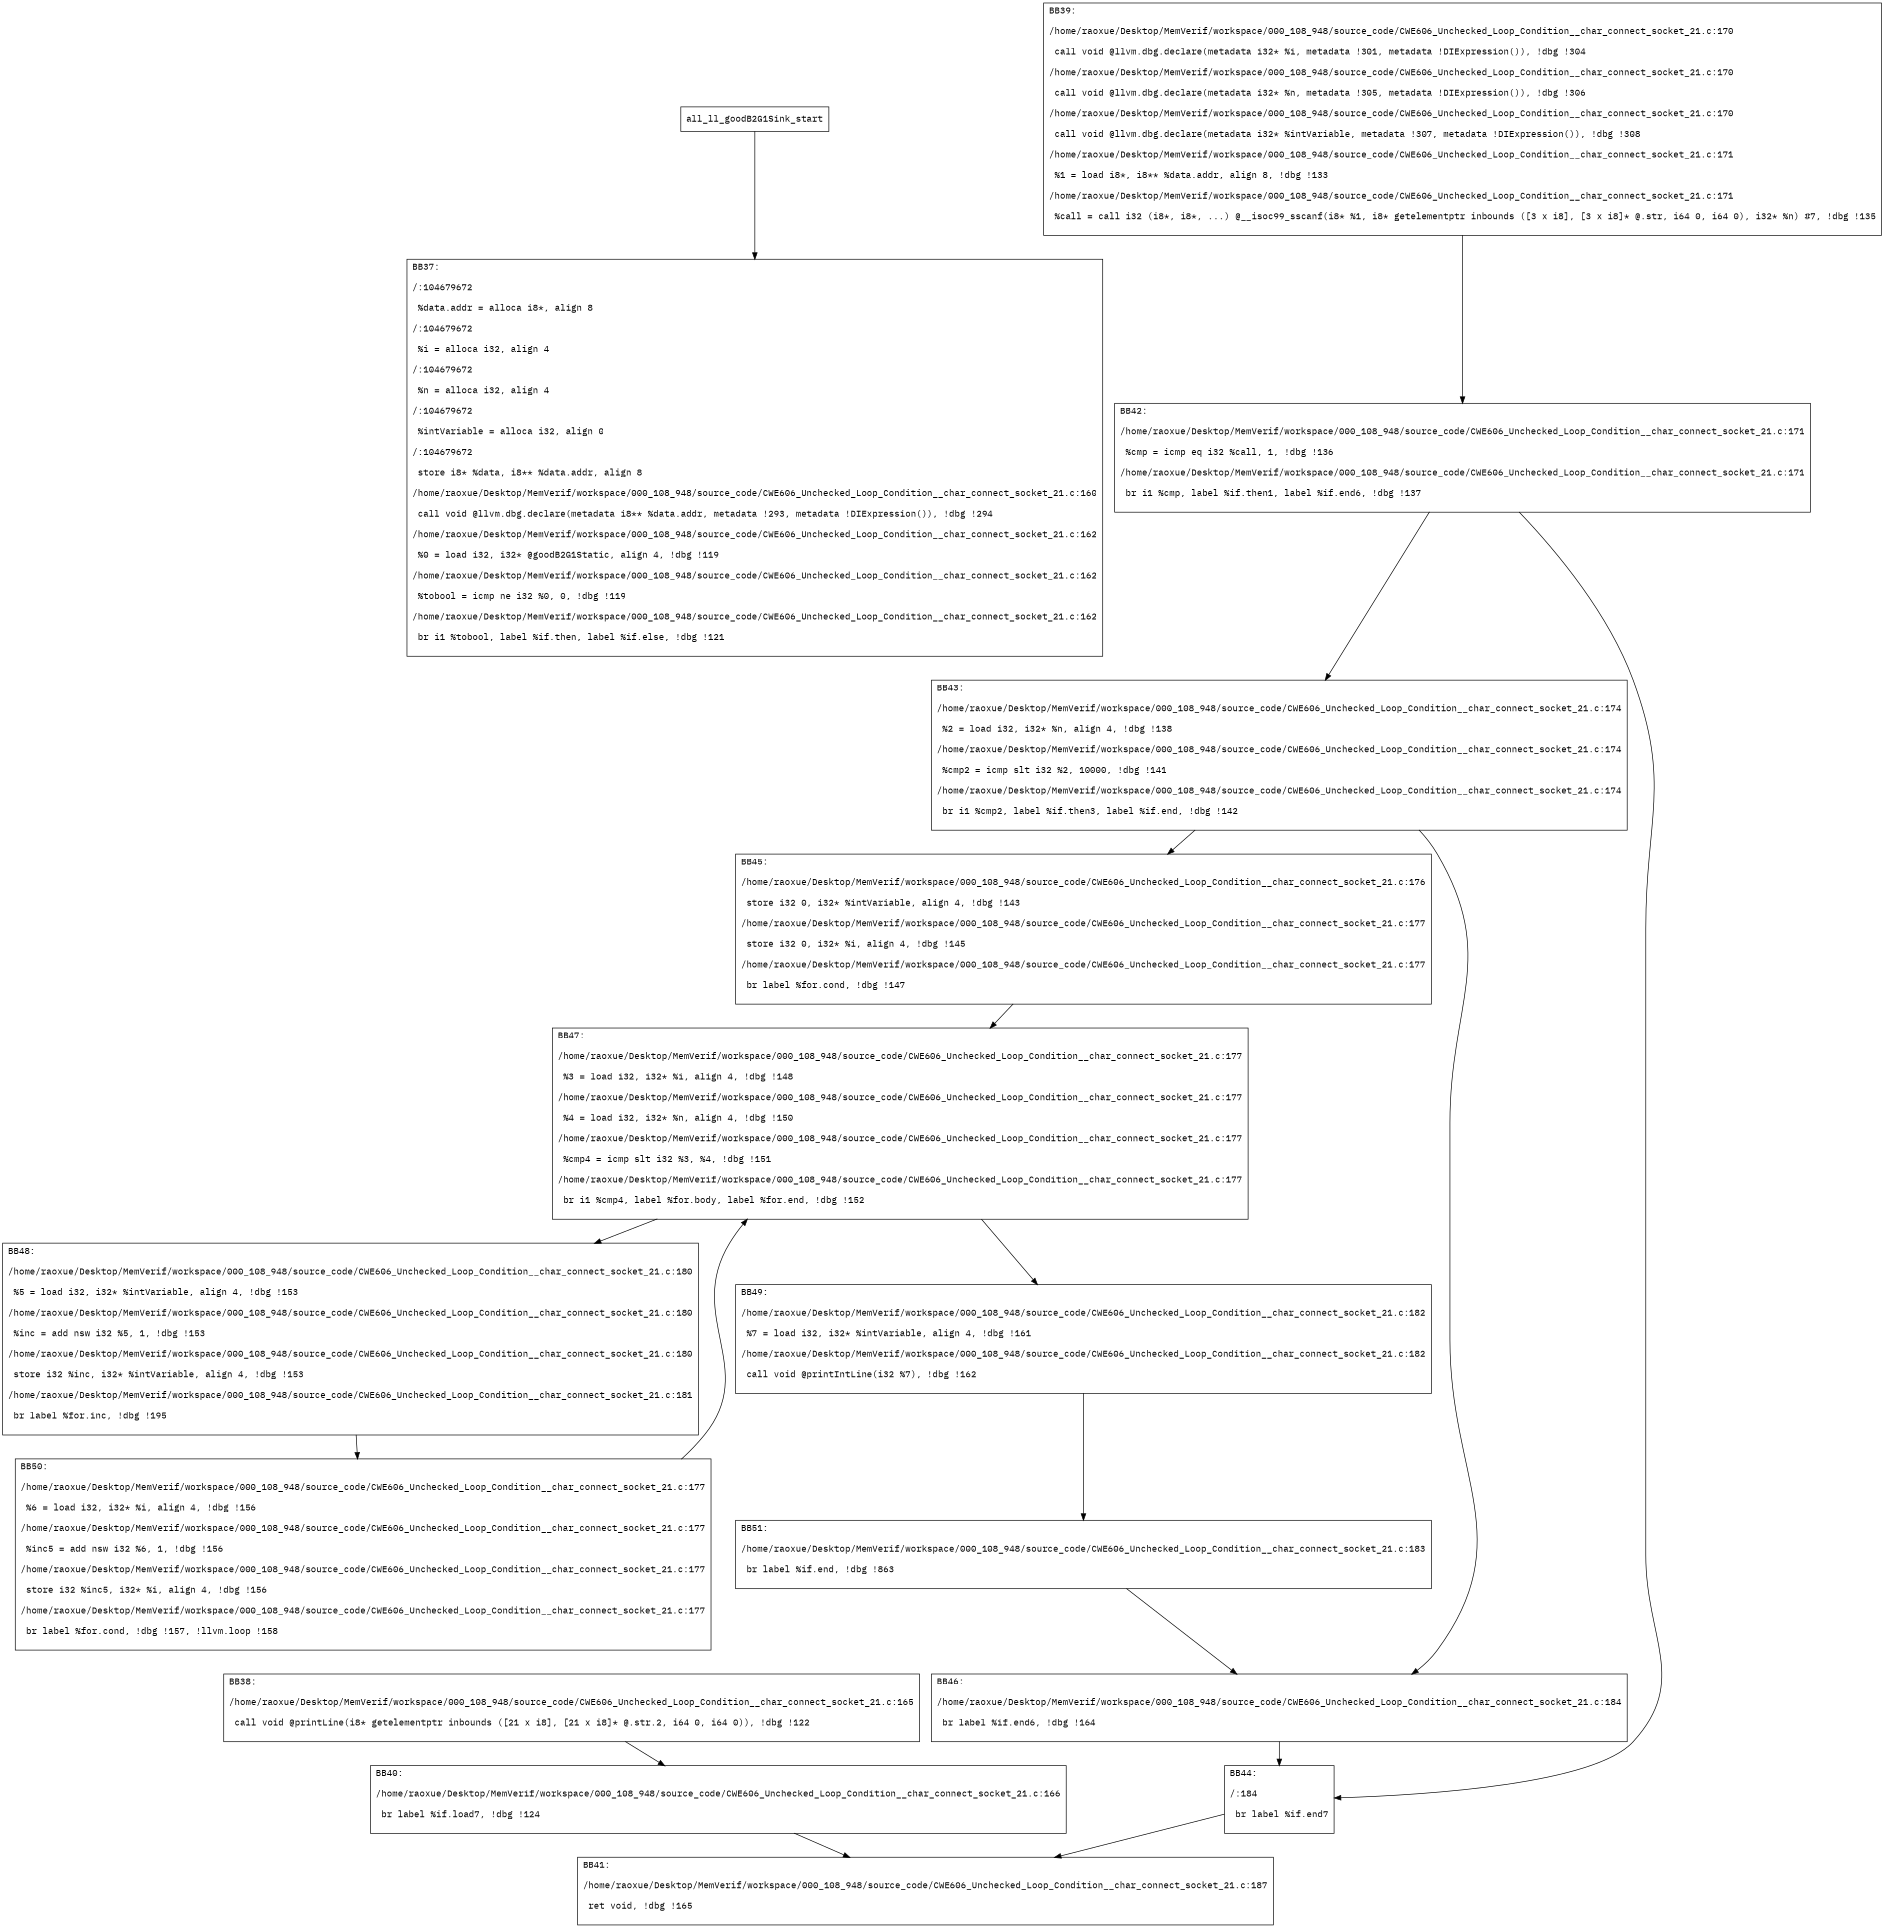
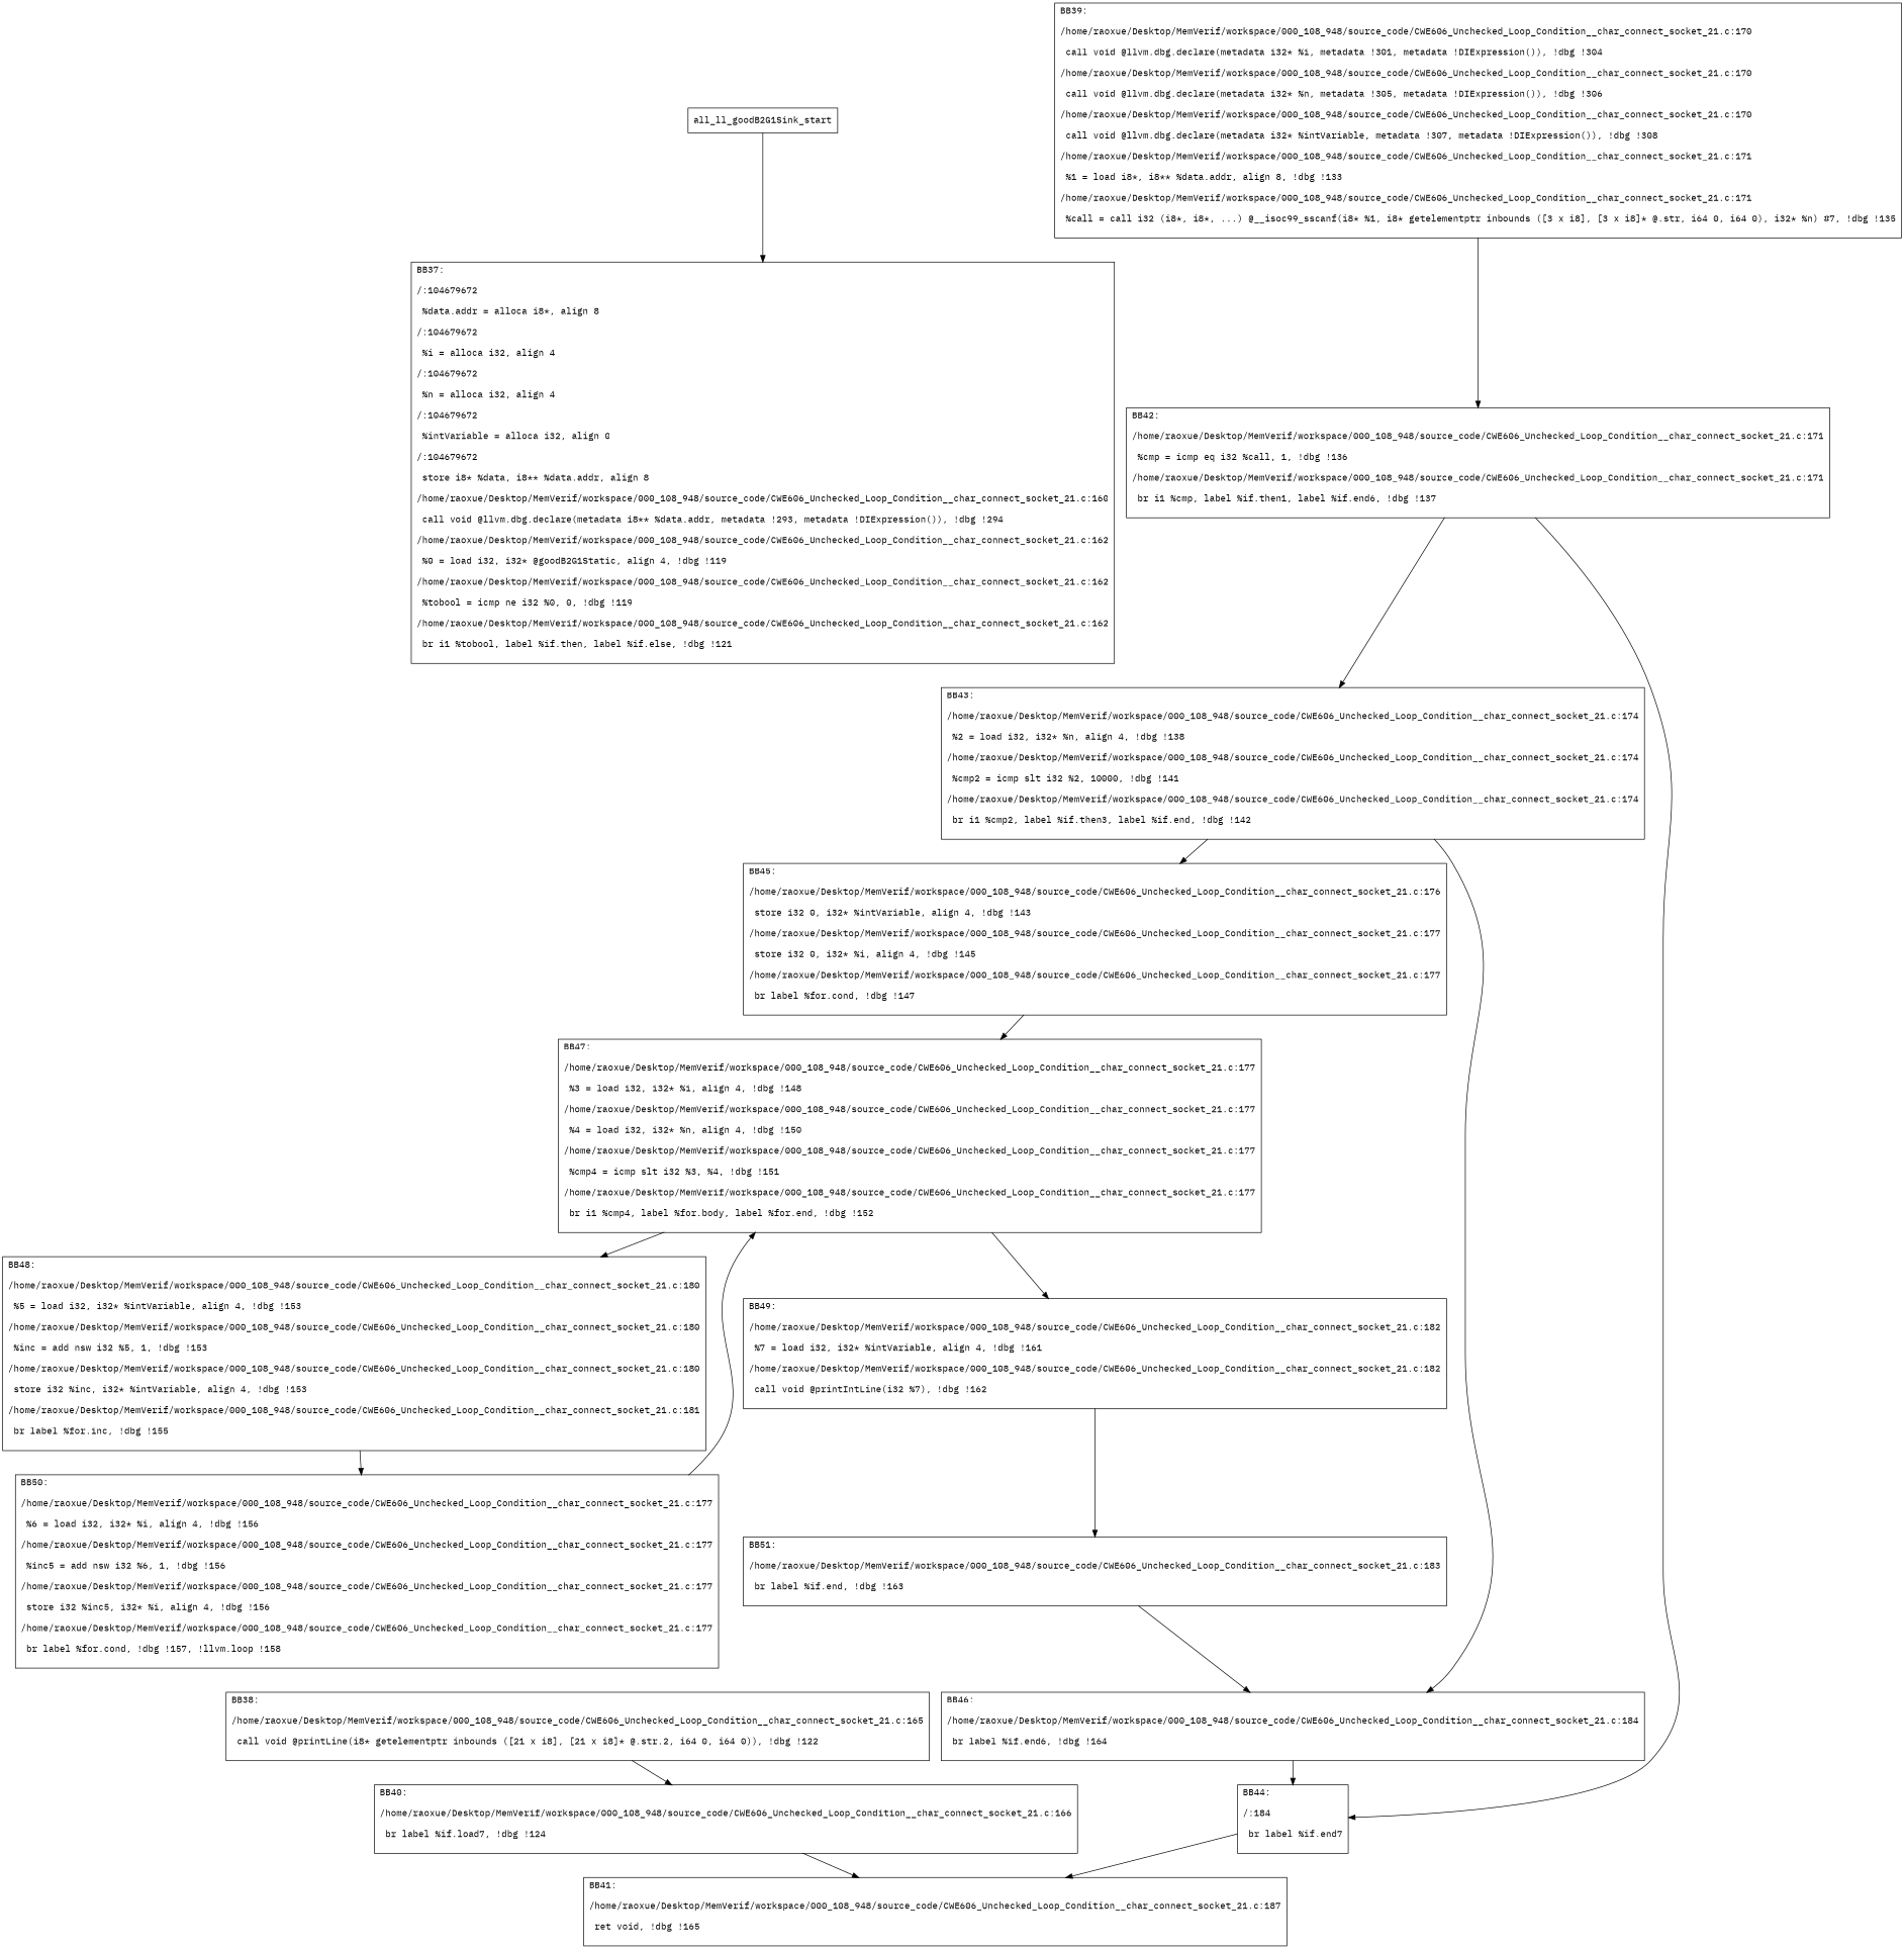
  digraph {
    fontname="IBM Plex Mono"
    node [fontname="IBM Plex Mono" shape=record]
    edge [fontname="IBM Plex Mono"]
    n1 [label="{all_ll_goodB2G1Sink_start}"]
    n2 [label="{BB37:\l\l/:104679672\l\n  %data.addr = alloca i8*, align 8\l\n/:104679672\l\n  %i = alloca i32, align 4\l\n/:104679672\l\n  %n = alloca i32, align 4\l\n/:104679672\l\n  %intVariable = alloca i32, align 0\l\n/:104679672\l\n  store i8* %data, i8** %data.addr, align 8\l\n/home/raoxue/Desktop/MemVerif/workspace/000_108_948/source_code/CWE606_Unchecked_Loop_Condition__char_connect_socket_21.c:160\l\n  call void @llvm.dbg.declare(metadata i8** %data.addr, metadata !293, metadata !DIExpression()), !dbg !294\l\n/home/raoxue/Desktop/MemVerif/workspace/000_108_948/source_code/CWE606_Unchecked_Loop_Condition__char_connect_socket_21.c:162\l\n  %0 = load i32, i32* @goodB2G1Static, align 4, !dbg !119\l\n/home/raoxue/Desktop/MemVerif/workspace/000_108_948/source_code/CWE606_Unchecked_Loop_Condition__char_connect_socket_21.c:162\l\n  %tobool = icmp ne i32 %0, 0, !dbg !119\l\n/home/raoxue/Desktop/MemVerif/workspace/000_108_948/source_code/CWE606_Unchecked_Loop_Condition__char_connect_socket_21.c:162\l\n  br i1 %tobool, label %if.then, label %if.else, !dbg !121\l\n}"]
    n3 [label="{BB38:\l\l/home/raoxue/Desktop/MemVerif/workspace/000_108_948/source_code/CWE606_Unchecked_Loop_Condition__char_connect_socket_21.c:165\l\n  call void @printLine(i8* getelementptr inbounds ([21 x i8], [21 x i8]* @.str.2, i64 0, i64 0)), !dbg !122\l\n}"]
    n4 [label="{BB40:\l\l/home/raoxue/Desktop/MemVerif/workspace/000_108_948/source_code/CWE606_Unchecked_Loop_Condition__char_connect_socket_21.c:166\l\n  br label %if.load7, !dbg !124\l\n}"]
    n5 [label="{BB39:\l\l/home/raoxue/Desktop/MemVerif/workspace/000_108_948/source_code/CWE606_Unchecked_Loop_Condition__char_connect_socket_21.c:170\l\n  call void @llvm.dbg.declare(metadata i32* %i, metadata !301, metadata !DIExpression()), !dbg !304\l\n/home/raoxue/Desktop/MemVerif/workspace/000_108_948/source_code/CWE606_Unchecked_Loop_Condition__char_connect_socket_21.c:170\l\n  call void @llvm.dbg.declare(metadata i32* %n, metadata !305, metadata !DIExpression()), !dbg !306\l\n/home/raoxue/Desktop/MemVerif/workspace/000_108_948/source_code/CWE606_Unchecked_Loop_Condition__char_connect_socket_21.c:170\l\n  call void @llvm.dbg.declare(metadata i32* %intVariable, metadata !307, metadata !DIExpression()), !dbg !308\l\n/home/raoxue/Desktop/MemVerif/workspace/000_108_948/source_code/CWE606_Unchecked_Loop_Condition__char_connect_socket_21.c:171\l\n  %1 = load i8*, i8** %data.addr, align 8, !dbg !133\l\n/home/raoxue/Desktop/MemVerif/workspace/000_108_948/source_code/CWE606_Unchecked_Loop_Condition__char_connect_socket_21.c:171\l\n  %call = call i32 (i8*, i8*, ...) @__isoc99_sscanf(i8* %1, i8* getelementptr inbounds ([3 x i8], [3 x i8]* @.str, i64 0, i64 0), i32* %n) #7, !dbg !135\l\n}"]
    n6 [label="{BB42:\l\l/home/raoxue/Desktop/MemVerif/workspace/000_108_948/source_code/CWE606_Unchecked_Loop_Condition__char_connect_socket_21.c:171\l\n  %cmp = icmp eq i32 %call, 1, !dbg !136\l\n/home/raoxue/Desktop/MemVerif/workspace/000_108_948/source_code/CWE606_Unchecked_Loop_Condition__char_connect_socket_21.c:171\l\n  br i1 %cmp, label %if.then1, label %if.end6, !dbg !137\l\n}"]
    n7 [label="{BB41:\l\l/home/raoxue/Desktop/MemVerif/workspace/000_108_948/source_code/CWE606_Unchecked_Loop_Condition__char_connect_socket_21.c:187\l\n  ret void, !dbg !165\l\n}"]
    n8 [label="{BB43:\l\l/home/raoxue/Desktop/MemVerif/workspace/000_108_948/source_code/CWE606_Unchecked_Loop_Condition__char_connect_socket_21.c:174\l\n  %2 = load i32, i32* %n, align 4, !dbg !138\l\n/home/raoxue/Desktop/MemVerif/workspace/000_108_948/source_code/CWE606_Unchecked_Loop_Condition__char_connect_socket_21.c:174\l\n  %cmp2 = icmp slt i32 %2, 10000, !dbg !141\l\n/home/raoxue/Desktop/MemVerif/workspace/000_108_948/source_code/CWE606_Unchecked_Loop_Condition__char_connect_socket_21.c:174\l\n  br i1 %cmp2, label %if.then3, label %if.end, !dbg !142\l\n}"]
    n9 [label="{BB44:\l\l/:184\l\n  br label %if.end7\l\n}"]
    n10 [label="{BB45:\l\l/home/raoxue/Desktop/MemVerif/workspace/000_108_948/source_code/CWE606_Unchecked_Loop_Condition__char_connect_socket_21.c:176\l\n  store i32 0, i32* %intVariable, align 4, !dbg !143\l\n/home/raoxue/Desktop/MemVerif/workspace/000_108_948/source_code/CWE606_Unchecked_Loop_Condition__char_connect_socket_21.c:177\l\n  store i32 0, i32* %i, align 4, !dbg !145\l\n/home/raoxue/Desktop/MemVerif/workspace/000_108_948/source_code/CWE606_Unchecked_Loop_Condition__char_connect_socket_21.c:177\l\n  br label %for.cond, !dbg !147\l\n}"]
    n11 [label="{BB46:\l\l/home/raoxue/Desktop/MemVerif/workspace/000_108_948/source_code/CWE606_Unchecked_Loop_Condition__char_connect_socket_21.c:184\l\n  br label %if.end6, !dbg !164\l\n}"]
    n12 [label="{BB47:\l\l/home/raoxue/Desktop/MemVerif/workspace/000_108_948/source_code/CWE606_Unchecked_Loop_Condition__char_connect_socket_21.c:177\l\n  %3 = load i32, i32* %i, align 4, !dbg !148\l\n/home/raoxue/Desktop/MemVerif/workspace/000_108_948/source_code/CWE606_Unchecked_Loop_Condition__char_connect_socket_21.c:177\l\n  %4 = load i32, i32* %n, align 4, !dbg !150\l\n/home/raoxue/Desktop/MemVerif/workspace/000_108_948/source_code/CWE606_Unchecked_Loop_Condition__char_connect_socket_21.c:177\l\n  %cmp4 = icmp slt i32 %3, %4, !dbg !151\l\n/home/raoxue/Desktop/MemVerif/workspace/000_108_948/source_code/CWE606_Unchecked_Loop_Condition__char_connect_socket_21.c:177\l\n  br i1 %cmp4, label %for.body, label %for.end, !dbg !152\l\n}"]
-   n13 [label="{BB48:\l\l/home/raoxue/Desktop/MemVerif/workspace/000_108_948/source_code/CWE606_Unchecked_Loop_Condition__char_connect_socket_21.c:180\l\n  %5 = load i32, i32* %intVariable, align 4, !dbg !153\l\n/home/raoxue/Desktop/MemVerif/workspace/000_108_948/source_code/CWE606_Unchecked_Loop_Condition__char_connect_socket_21.c:180\l\n  %inc = add nsw i32 %5, 1, !dbg !153\l\n/home/raoxue/Desktop/MemVerif/workspace/000_108_948/source_code/CWE606_Unchecked_Loop_Condition__char_connect_socket_21.c:180\l\n  store i32 %inc, i32* %intVariable, align 4, !dbg !153\l\n/home/raoxue/Desktop/MemVerif/workspace/000_108_948/source_code/CWE606_Unchecked_Loop_Condition__char_connect_socket_21.c:181\l\n  br label %for.inc, !dbg !195\l\n}"]
+   n13 [label="{BB48:\l\l/home/raoxue/Desktop/MemVerif/workspace/000_108_948/source_code/CWE606_Unchecked_Loop_Condition__char_connect_socket_21.c:180\l\n  %5 = load i32, i32* %intVariable, align 4, !dbg !153\l\n/home/raoxue/Desktop/MemVerif/workspace/000_108_948/source_code/CWE606_Unchecked_Loop_Condition__char_connect_socket_21.c:180\l\n  %inc = add nsw i32 %5, 1, !dbg !153\l\n/home/raoxue/Desktop/MemVerif/workspace/000_108_948/source_code/CWE606_Unchecked_Loop_Condition__char_connect_socket_21.c:180\l\n  store i32 %inc, i32* %intVariable, align 4, !dbg !153\l\n/home/raoxue/Desktop/MemVerif/workspace/000_108_948/source_code/CWE606_Unchecked_Loop_Condition__char_connect_socket_21.c:181\l\n  br label %for.inc, !dbg !155\l\n}"]
    n14 [label="{BB49:\l\l/home/raoxue/Desktop/MemVerif/workspace/000_108_948/source_code/CWE606_Unchecked_Loop_Condition__char_connect_socket_21.c:182\l\n  %7 = load i32, i32* %intVariable, align 4, !dbg !161\l\n/home/raoxue/Desktop/MemVerif/workspace/000_108_948/source_code/CWE606_Unchecked_Loop_Condition__char_connect_socket_21.c:182\l\n  call void @printIntLine(i32 %7), !dbg !162\l\n}"]
    n15 [label="{BB50:\l\l/home/raoxue/Desktop/MemVerif/workspace/000_108_948/source_code/CWE606_Unchecked_Loop_Condition__char_connect_socket_21.c:177\l\n  %6 = load i32, i32* %i, align 4, !dbg !156\l\n/home/raoxue/Desktop/MemVerif/workspace/000_108_948/source_code/CWE606_Unchecked_Loop_Condition__char_connect_socket_21.c:177\l\n  %inc5 = add nsw i32 %6, 1, !dbg !156\l\n/home/raoxue/Desktop/MemVerif/workspace/000_108_948/source_code/CWE606_Unchecked_Loop_Condition__char_connect_socket_21.c:177\l\n  store i32 %inc5, i32* %i, align 4, !dbg !156\l\n/home/raoxue/Desktop/MemVerif/workspace/000_108_948/source_code/CWE606_Unchecked_Loop_Condition__char_connect_socket_21.c:177\l\n  br label %for.cond, !dbg !157, !llvm.loop !158\l\n}"]
-   n16 [label="{BB51:\l\l/home/raoxue/Desktop/MemVerif/workspace/000_108_948/source_code/CWE606_Unchecked_Loop_Condition__char_connect_socket_21.c:183\l\n  br label %if.end, !dbg !863\l\n}"]
+   n16 [label="{BB51:\l\l/home/raoxue/Desktop/MemVerif/workspace/000_108_948/source_code/CWE606_Unchecked_Loop_Condition__char_connect_socket_21.c:183\l\n  br label %if.end, !dbg !163\l\n}"]
    n1 -> n2
    n3 -> n4
    n4 -> n7
    n5 -> n6
    n6 -> n8
    n6 -> n9
    n8 -> n10
    n8 -> n11
    n9 -> n7
    n10 -> n12
    n11 -> n9
    n12 -> n13
    n12 -> n14
    n13 -> n15
    n14 -> n16
    n15 -> n12
    n16 -> n11
  }
